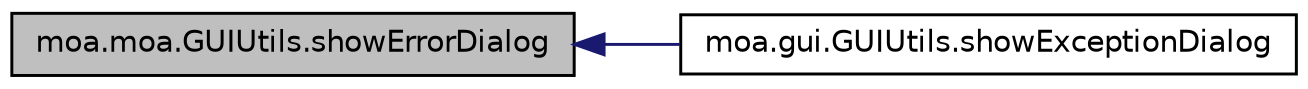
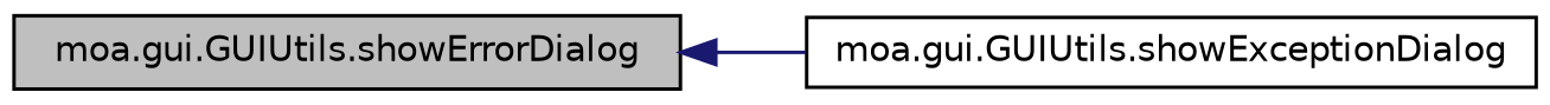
  digraph {
    rankdir=LR
    node [color=black fontname=Helvetica fontsize=10 shape=record style=filled]
-   n1 [fillcolor=grey75 fontcolor=black height=0.2 label="moa.moa.GUIUtils.showErrorDialog" width=0.4]
+   n1 [fillcolor=grey75 fontcolor=black height=0.2 label="moa.gui.GUIUtils.showErrorDialog" width=0.4]
    n2 [fillcolor=white height=0.2 label="moa.gui.GUIUtils.showExceptionDialog" width=0.4]
    n1 -> n2 [color=midnightblue dir=back fontname=Helvetica fontsize=10 labelfontname=Helvetica labelfontsize=10 style=solid]
  }
